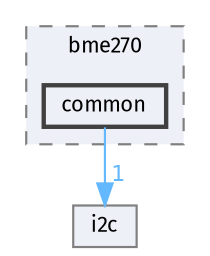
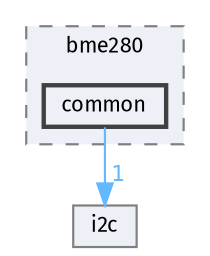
  digraph {
    compound=true
    fontname="Fira Sans"
    node [fillcolor="#edf0f7" fontname="Fira Sans" fontsize=10 shape=box]
    n1 [color=grey25 height=0.2 label=common style="filled,bold" width=0.4]
    n2 [color=grey50 height=0.2 label=i2c style=filled width=0.4]
    subgraph cluster_1 {
      bgcolor="#edf0f7"
      fontsize=10
-     label=bme270
+     label=bme280
      pencolor=grey50
      style="filled,dashed"
      n1
    }
    n1 -> n2 [color=steelblue1 fontcolor=steelblue1 fontname="Fira Sans" fontsize=10 headlabel=1 labeldistance=1.5 labelfontname=Helvetica labelfontsize=10]
  }
